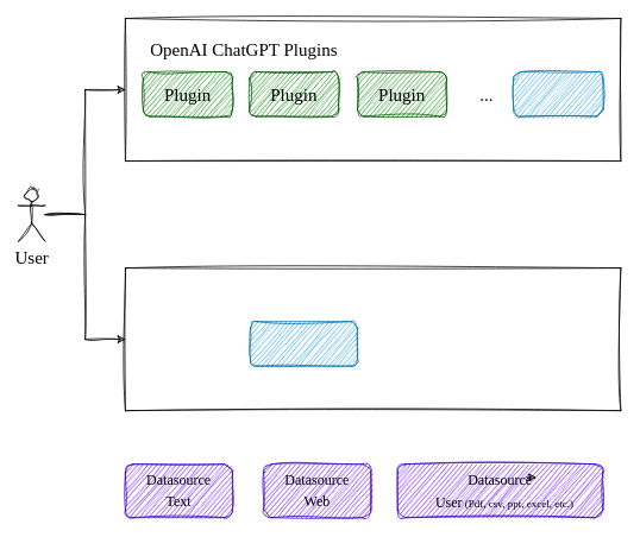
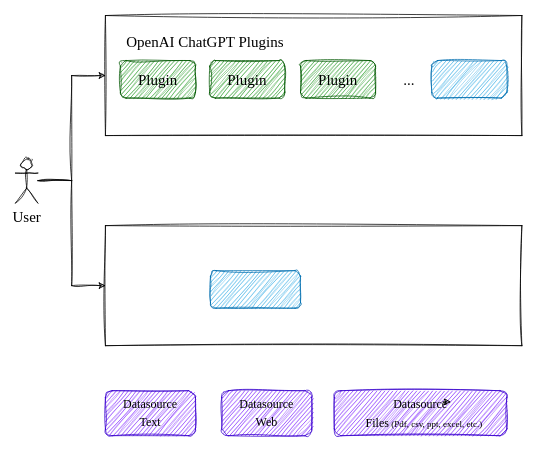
  <mxCell id="0" />
  <mxCell id="1" parent="0" />
  <mxCell id="2" value="" style="rounded=0;whiteSpace=wrap;html=1;sketch=1;hachureGap=4;jiggle=2;curveFitting=1;fontFamily=Architects Daughter;fontSource=https%3A%2F%2Ffonts.googleapis.com%2Fcss%3Ffamily%3DArchitects%2BDaughter;fontSize=20;" vertex="1" parent="1"><mxGeometry x="140" y="300" width="555" height="160" as="geometry" /></mxCell>
  <mxCell id="3" value="" style="rounded=1;whiteSpace=wrap;html=1;sketch=1;curveFitting=1;jiggle=2;fillColor=#1ba1e2;fontColor=#ffffff;strokeColor=#006EAF;" vertex="1" parent="1"><mxGeometry x="280" y="360" width="120" height="50" as="geometry" /></mxCell>
  <mxCell id="4" value="" style="rounded=0;whiteSpace=wrap;html=1;sketch=1;hachureGap=4;jiggle=2;curveFitting=1;fontFamily=Architects Daughter;fontSource=https%3A%2F%2Ffonts.googleapis.com%2Fcss%3Ffamily%3DArchitects%2BDaughter;fontSize=20;" vertex="1" parent="1"><mxGeometry x="140" y="20" width="555" height="160" as="geometry" /></mxCell>
  <mxCell id="5" value="OpenAI ChatGPT Plugins" style="text;html=1;strokeColor=none;fillColor=none;align=center;verticalAlign=middle;whiteSpace=wrap;rounded=0;fontSize=20;fontFamily=Architects Daughter;" vertex="1" parent="1"><mxGeometry x="160" y="40" width="226" height="30" as="geometry" /></mxCell>
  <mxCell id="6" value="" style="rounded=1;whiteSpace=wrap;html=1;sketch=1;curveFitting=1;jiggle=2;fillColor=#008a00;fontColor=#ffffff;strokeColor=#005700;" vertex="1" parent="1"><mxGeometry x="160" y="80" width="100" height="50" as="geometry" /></mxCell>
  <mxCell id="7" value="Plugin" style="text;html=1;strokeColor=none;fillColor=none;align=center;verticalAlign=middle;whiteSpace=wrap;rounded=0;fontSize=20;fontFamily=Architects Daughter;" vertex="1" parent="1"><mxGeometry x="180" y="90" width="60" height="30" as="geometry" /></mxCell>
  <mxCell id="8" value="" style="rounded=1;whiteSpace=wrap;html=1;sketch=1;curveFitting=1;jiggle=2;fillColor=#008a00;fontColor=#ffffff;strokeColor=#005700;" vertex="1" parent="1"><mxGeometry x="279" y="80" width="100" height="50" as="geometry" /></mxCell>
  <mxCell id="9" value="Plugin" style="text;html=1;strokeColor=none;fillColor=none;align=center;verticalAlign=middle;whiteSpace=wrap;rounded=0;fontSize=20;fontFamily=Architects Daughter;" vertex="1" parent="1"><mxGeometry x="299" y="90" width="60" height="30" as="geometry" /></mxCell>
  <mxCell id="10" value="" style="rounded=1;whiteSpace=wrap;html=1;sketch=1;curveFitting=1;jiggle=2;fillColor=#008a00;fontColor=#ffffff;strokeColor=#005700;" vertex="1" parent="1"><mxGeometry x="400" y="80" width="100" height="50" as="geometry" /></mxCell>
  <mxCell id="11" value="Plugin" style="text;html=1;strokeColor=none;fillColor=none;align=center;verticalAlign=middle;whiteSpace=wrap;rounded=0;fontSize=20;fontFamily=Architects Daughter;" vertex="1" parent="1"><mxGeometry x="420" y="90" width="60" height="30" as="geometry" /></mxCell>
  <mxCell id="12" value="..." style="text;html=1;strokeColor=none;fillColor=none;align=center;verticalAlign=middle;whiteSpace=wrap;rounded=0;fontSize=20;fontFamily=Architects Daughter;" vertex="1" parent="1"><mxGeometry x="515" y="90" width="60" height="30" as="geometry" /></mxCell>
  <mxCell id="13" value="" style="rounded=1;whiteSpace=wrap;html=1;sketch=1;curveFitting=1;jiggle=2;fillColor=#1ba1e2;fontColor=#ffffff;strokeColor=#006EAF;" vertex="1" parent="1"><mxGeometry x="575" y="80" width="100" height="50" as="geometry" /></mxCell>
  <mxCell id="14" style="edgeStyle=orthogonalEdgeStyle;rounded=0;sketch=1;hachureGap=4;jiggle=2;curveFitting=1;orthogonalLoop=1;jettySize=auto;html=1;entryX=0;entryY=0.5;entryDx=0;entryDy=0;fontFamily=Architects Daughter;fontSource=https%3A%2F%2Ffonts.googleapis.com%2Fcss%3Ffamily%3DArchitects%2BDaughter;fontSize=16;" edge="1" parent="1" source="16" target="4"><mxGeometry relative="1" as="geometry" /></mxCell>
  <mxCell id="15" style="edgeStyle=orthogonalEdgeStyle;rounded=0;sketch=1;hachureGap=4;jiggle=2;curveFitting=1;orthogonalLoop=1;jettySize=auto;html=1;entryX=0;entryY=0.5;entryDx=0;entryDy=0;fontFamily=Architects Daughter;fontSource=https%3A%2F%2Ffonts.googleapis.com%2Fcss%3Ffamily%3DArchitects%2BDaughter;fontSize=16;" edge="1" parent="1" source="16" target="2"><mxGeometry relative="1" as="geometry" /></mxCell>
  <mxCell id="16" value="User" style="shape=umlActor;verticalLabelPosition=bottom;verticalAlign=top;html=1;outlineConnect=0;sketch=1;hachureGap=4;jiggle=2;curveFitting=1;fontFamily=Architects Daughter;fontSource=https%3A%2F%2Ffonts.googleapis.com%2Fcss%3Ffamily%3DArchitects%2BDaughter;fontSize=20;" vertex="1" parent="1"><mxGeometry x="20" y="210" width="30" height="60" as="geometry" /></mxCell>
  <mxCell id="17" value="" style="rounded=1;whiteSpace=wrap;html=1;sketch=1;hachureGap=4;jiggle=2;curveFitting=1;fontFamily=Architects Daughter;fontSource=https%3A%2F%2Ffonts.googleapis.com%2Fcss%3Ffamily%3DArchitects%2BDaughter;fontSize=20;fillColor=#6a00ff;fontColor=#ffffff;strokeColor=#3700CC;" vertex="1" parent="1"><mxGeometry x="140" y="520" width="120" height="60" as="geometry" /></mxCell>
  <mxCell id="18" value="&lt;font style=&quot;font-size: 16px;&quot;&gt;Datasource&lt;/font&gt;" style="text;html=1;strokeColor=none;fillColor=none;align=center;verticalAlign=middle;whiteSpace=wrap;rounded=0;fontSize=20;fontFamily=Architects Daughter;" vertex="1" parent="1"><mxGeometry x="170" y="520" width="60" height="30" as="geometry" /></mxCell>
  <mxCell id="19" value="&lt;font style=&quot;font-size: 16px;&quot;&gt;Text&lt;/font&gt;" style="text;html=1;strokeColor=none;fillColor=none;align=center;verticalAlign=middle;whiteSpace=wrap;rounded=0;fontSize=20;fontFamily=Architects Daughter;" vertex="1" parent="1"><mxGeometry x="170" y="544" width="60" height="30" as="geometry" /></mxCell>
  <mxCell id="20" value="" style="rounded=1;whiteSpace=wrap;html=1;sketch=1;hachureGap=4;jiggle=2;curveFitting=1;fontFamily=Architects Daughter;fontSource=https%3A%2F%2Ffonts.googleapis.com%2Fcss%3Ffamily%3DArchitects%2BDaughter;fontSize=20;fillColor=#6a00ff;fontColor=#ffffff;strokeColor=#3700CC;" vertex="1" parent="1"><mxGeometry x="295" y="520" width="120" height="60" as="geometry" /></mxCell>
  <mxCell id="21" value="&lt;font style=&quot;font-size: 16px;&quot;&gt;Datasource&lt;/font&gt;" style="text;html=1;strokeColor=none;fillColor=none;align=center;verticalAlign=middle;whiteSpace=wrap;rounded=0;fontSize=20;fontFamily=Architects Daughter;" vertex="1" parent="1"><mxGeometry x="325" y="520" width="60" height="30" as="geometry" /></mxCell>
  <mxCell id="22" value="&lt;font style=&quot;font-size: 16px;&quot;&gt;Web&lt;/font&gt;" style="text;html=1;strokeColor=none;fillColor=none;align=center;verticalAlign=middle;whiteSpace=wrap;rounded=0;fontSize=20;fontFamily=Architects Daughter;" vertex="1" parent="1"><mxGeometry x="325" y="544" width="60" height="30" as="geometry" /></mxCell>
  <mxCell id="23" value="" style="rounded=1;whiteSpace=wrap;html=1;sketch=1;hachureGap=4;jiggle=2;curveFitting=1;fontFamily=Architects Daughter;fontSource=https%3A%2F%2Ffonts.googleapis.com%2Fcss%3Ffamily%3DArchitects%2BDaughter;fontSize=20;fillColor=#6a00ff;fontColor=#ffffff;strokeColor=#3700CC;" vertex="1" parent="1"><mxGeometry x="445" y="520" width="230" height="60" as="geometry" /></mxCell>
  <mxCell id="24" value="&lt;font style=&quot;font-size: 16px;&quot;&gt;Datasource&lt;/font&gt;" style="text;html=1;strokeColor=none;fillColor=none;align=center;verticalAlign=middle;whiteSpace=wrap;rounded=0;fontSize=20;fontFamily=Architects Daughter;" vertex="1" parent="1"><mxGeometry x="530" y="520" width="60" height="30" as="geometry" /></mxCell>
- <mxCell id="25" value="&lt;font style=&quot;&quot;&gt;&lt;font style=&quot;font-size: 16px;&quot;&gt;User&lt;/font&gt;&lt;font style=&quot;font-size: 12px;&quot;&gt; &lt;/font&gt;&lt;font style=&quot;font-size: 12px;&quot;&gt;(Pdf, csv, ppt, excel, etc.)&lt;/font&gt;&lt;/font&gt;" style="text;html=1;strokeColor=none;fillColor=none;align=center;verticalAlign=middle;whiteSpace=wrap;rounded=0;fontSize=20;fontFamily=Architects Daughter;strokeWidth=2;" vertex="1" parent="1"><mxGeometry x="465" y="546" width="200" height="30" as="geometry" /></mxCell>
+ <mxCell id="25" value="&lt;font style=&quot;&quot;&gt;&lt;font style=&quot;font-size: 16px;&quot;&gt;Files&lt;/font&gt;&lt;font style=&quot;font-size: 12px;&quot;&gt; &lt;/font&gt;&lt;font style=&quot;font-size: 12px;&quot;&gt;(Pdf, csv, ppt, excel, etc.)&lt;/font&gt;&lt;/font&gt;" style="text;html=1;strokeColor=none;fillColor=none;align=center;verticalAlign=middle;whiteSpace=wrap;rounded=0;fontSize=20;fontFamily=Architects Daughter;strokeWidth=2;" vertex="1" parent="1"><mxGeometry x="465" y="546" width="200" height="30" as="geometry" /></mxCell>
  <mxCell id="26" style="edgeStyle=orthogonalEdgeStyle;rounded=0;sketch=1;hachureGap=4;jiggle=2;curveFitting=1;orthogonalLoop=1;jettySize=auto;html=1;exitX=1;exitY=0.5;exitDx=0;exitDy=0;entryX=1.167;entryY=0.5;entryDx=0;entryDy=0;entryPerimeter=0;fontFamily=Architects Daughter;fontSource=https%3A%2F%2Ffonts.googleapis.com%2Fcss%3Ffamily%3DArchitects%2BDaughter;fontSize=16;" edge="1" parent="1" source="24" target="24"><mxGeometry relative="1" as="geometry" /></mxCell>
